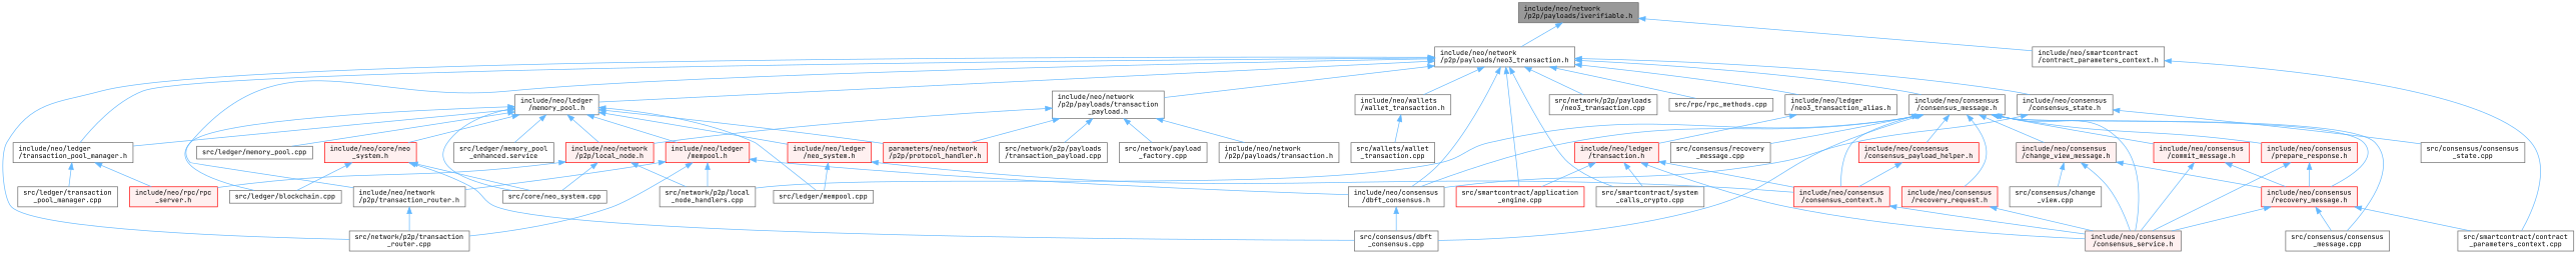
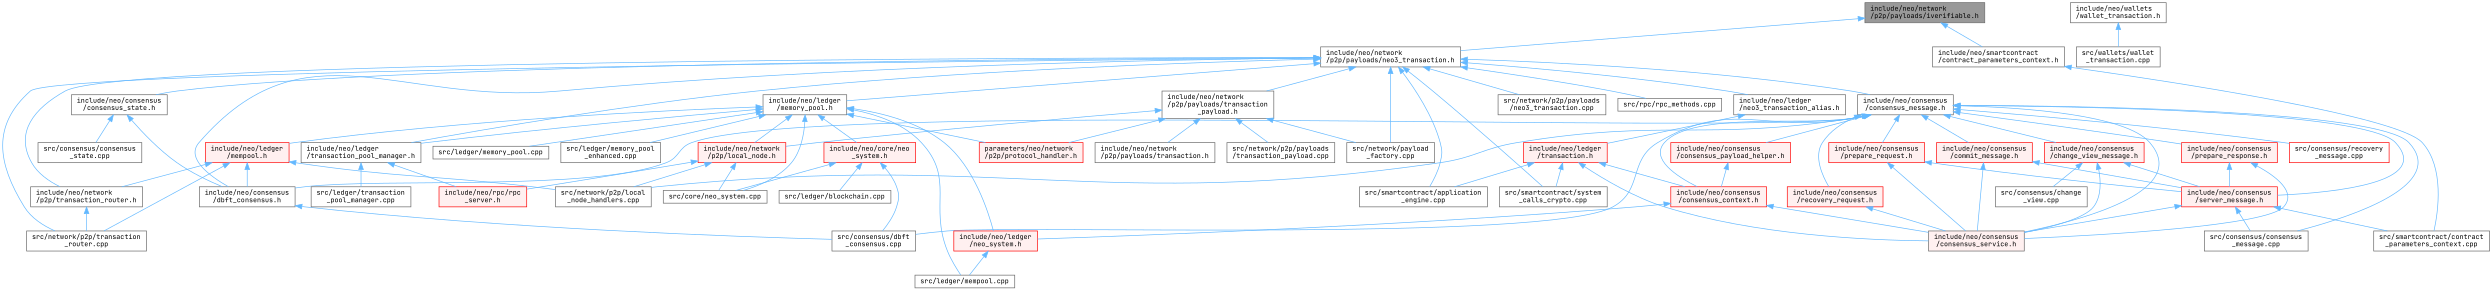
  digraph {
    fontname="JetBrains Mono"
    node [color=grey40 fillcolor=white fontname="JetBrains Mono" fontsize=10 shape=box style=filled]
    edge [color=steelblue1 dir=back fontname="JetBrains Mono" fontsize=10 labelfontname=Helvetica labelfontsize=10 style=solid]
    n1 [color=gray40 fillcolor=grey60 fontcolor=black height=0.2 label="include/neo/network\l/p2p/payloads/iverifiable.h" width=0.4]
    n2 [height=0.2 label="include/neo/network\l/p2p/payloads/neo3_transaction.h" width=0.4]
    n3 [height=0.2 label="include/neo/smartcontract\l/contract_parameters_context.h" width=0.4]
    n4 [height=0.2 label="include/neo/consensus\l/consensus_message.h" width=0.4]
    n5 [height=0.2 label="include/neo/consensus\l/dbft_consensus.h" width=0.4]
    n6 [height=0.2 label="include/neo/consensus\l/consensus_state.h" width=0.4]
    n7 [height=0.2 label="include/neo/ledger\l/memory_pool.h" width=0.4]
    n8 [height=0.2 label="include/neo/network\l/p2p/transaction_router.h" width=0.4]
    n9 [height=0.2 label="src/network/p2p/transaction\l_router.cpp" width=0.4]
    n10 [height=0.2 label="include/neo/ledger\l/transaction_pool_manager.h" width=0.4]
    n11 [height=0.2 label="include/neo/ledger\l/neo3_transaction_alias.h" width=0.4]
-   n12 [color=red height=0.2 label="src/smartcontract/application\l_engine.cpp" width=0.4]
+   n12 [height=0.2 label="src/smartcontract/application\l_engine.cpp" width=0.4]
    n13 [height=0.2 label="src/smartcontract/system\l_calls_crypto.cpp" width=0.4]
    n14 [height=0.2 label="include/neo/network\l/p2p/payloads/transaction\l_payload.h" width=0.4]
    n15 [height=0.2 label="include/neo/wallets\l/wallet_transaction.h" width=0.4]
    n16 [height=0.2 label="src/network/p2p/payloads\l/neo3_transaction.cpp" width=0.4]
    n17 [height=0.2 label="src/rpc/rpc_methods.cpp" width=0.4]
    n18 [height=0.2 label="src/smartcontract/contract\l_parameters_context.cpp" width=0.4]
-   n19 [fillcolor="#FFF0F0" height=0.2 label="include/neo/consensus\l/change_view_message.h" width=0.4]
+   n19 [color=red fillcolor="#FFF0F0" height=0.2 label="include/neo/consensus\l/change_view_message.h" width=0.4]
    n20 [fillcolor="#FFF0F0" height=0.2 label="include/neo/consensus\l/consensus_service.h" width=0.4]
-   n21 [color=red fillcolor="#FFF0F0" height=0.2 label="include/neo/consensus\l/recovery_message.h" width=0.4]
+   n21 [color=red fillcolor="#FFF0F0" height=0.2 label="include/neo/consensus\l/server_message.h" width=0.4]
    n22 [height=0.2 label="src/consensus/consensus\l_message.cpp" width=0.4]
-   n23 [height=0.2 label="src/consensus/recovery\l_message.cpp" width=0.4]
+   n23 [color=red height=0.2 label="src/consensus/recovery\l_message.cpp" width=0.4]
    n24 [color=red fillcolor="#FFF0F0" height=0.2 label="include/neo/consensus\l/commit_message.h" width=0.4]
    n25 [color=red fillcolor="#FFF0F0" height=0.2 label="include/neo/consensus\l/consensus_context.h" width=0.4]
    n26 [color=red fillcolor="#FFF0F0" height=0.2 label="include/neo/consensus\l/consensus_payload_helper.h" width=0.4]
    n27 [height=0.2 label="src/consensus/dbft\l_consensus.cpp" width=0.4]
+   n28 [color=red fillcolor="#FFF0F0" height=0.2 label="include/neo/consensus\l/prepare_request.h" width=0.4]
    n29 [color=red fillcolor="#FFF0F0" height=0.2 label="include/neo/consensus\l/prepare_response.h" width=0.4]
    n30 [color=red fillcolor="#FFF0F0" height=0.2 label="include/neo/consensus\l/recovery_request.h" width=0.4]
    n31 [height=0.2 label="src/network/p2p/local\l_node_handlers.cpp" width=0.4]
    n32 [height=0.2 label="src/consensus/consensus\l_state.cpp" width=0.4]
    n33 [color=red fillcolor="#FFF0F0" height=0.2 label="include/neo/core/neo\l_system.h" width=0.4]
    n34 [height=0.2 label="src/core/neo_system.cpp" width=0.4]
    n35 [height=0.2 label="src/ledger/blockchain.cpp" width=0.4]
    n36 [color=red fillcolor="#FFF0F0" height=0.2 label="include/neo/ledger\l/mempool.h" width=0.4]
    n37 [color=red fillcolor="#FFF0F0" height=0.2 label="include/neo/ledger\l/neo_system.h" width=0.4]
    n38 [height=0.2 label="src/ledger/mempool.cpp" width=0.4]
    n39 [color=red fillcolor="#FFF0F0" height=0.2 label="include/neo/network\l/p2p/local_node.h" width=0.4]
    n40 [color=red fillcolor="#FFF0F0" height=0.2 label="parameters/neo/network\l/p2p/protocol_handler.h" width=0.4]
    n41 [height=0.2 label="src/ledger/memory_pool.cpp" width=0.4]
-   n42 [height=0.2 label="src/ledger/memory_pool\l_enhanced.service" width=0.4]
+   n42 [height=0.2 label="src/ledger/memory_pool\l_enhanced.cpp" width=0.4]
    n43 [color=red fillcolor="#FFF0F0" height=0.2 label="include/neo/rpc/rpc\l_server.h" width=0.4]
    n44 [height=0.2 label="src/ledger/transaction\l_pool_manager.cpp" width=0.4]
    n45 [color=red fillcolor="#FFF0F0" height=0.2 label="include/neo/ledger\l/transaction.h" width=0.4]
    n46 [height=0.2 label="include/neo/network\l/p2p/payloads/transaction.h" width=0.4]
    n47 [height=0.2 label="src/network/p2p/payloads\l/transaction_payload.cpp" width=0.4]
    n48 [height=0.2 label="src/network/payload\l_factory.cpp" width=0.4]
    n49 [height=0.2 label="src/wallets/wallet\l_transaction.cpp" width=0.4]
    n50 [height=0.2 label="src/consensus/change\l_view.cpp" width=0.4]
    n1 -> n2
    n1 -> n3
    n2 -> n4
    n2 -> n5
    n2 -> n6
    n2 -> n7
    n2 -> n8
    n2 -> n9
    n2 -> n10
    n2 -> n11
    n2 -> n12
    n2 -> n13
    n2 -> n14
-   n2 -> n15
+   n2 -> n48
    n2 -> n16
    n2 -> n17
    n3 -> n18
    n4 -> n5
    n4 -> n19
    n4 -> n20
    n4 -> n21
    n4 -> n22
    n4 -> n23
    n4 -> n24
    n4 -> n25
    n4 -> n26
    n4 -> n27
+   n4 -> n28
    n4 -> n29
    n4 -> n30
    n4 -> n31
    n5 -> n27
    n6 -> n5
    n6 -> n32
    n7 -> n10
    n7 -> n33
    n7 -> n34
-   n7 -> n35
    n7 -> n36
    n7 -> n37
    n7 -> n38
    n7 -> n39
    n7 -> n40
    n7 -> n41
    n7 -> n42
    n8 -> n9
    n10 -> n43
    n10 -> n44
    n11 -> n45
    n14 -> n39
    n14 -> n40
    n14 -> n46
    n14 -> n47
    n14 -> n48
    n15 -> n49
    n19 -> n20
    n19 -> n21
    n19 -> n50
    n21 -> n18
    n21 -> n20
    n21 -> n22
    n24 -> n20
    n24 -> n21
    n25 -> n20
    n26 -> n25
+   n28 -> n20
+   n28 -> n21
    n29 -> n20
    n29 -> n21
    n30 -> n20
    n33 -> n27
    n33 -> n34
    n33 -> n35
    n36 -> n5
    n36 -> n8
    n36 -> n9
    n36 -> n31
-   n37 -> n25
+   n25 -> n37
    n37 -> n38
    n39 -> n31
    n39 -> n34
    n39 -> n43
    n45 -> n12
    n45 -> n13
    n45 -> n20
    n45 -> n25
  }
